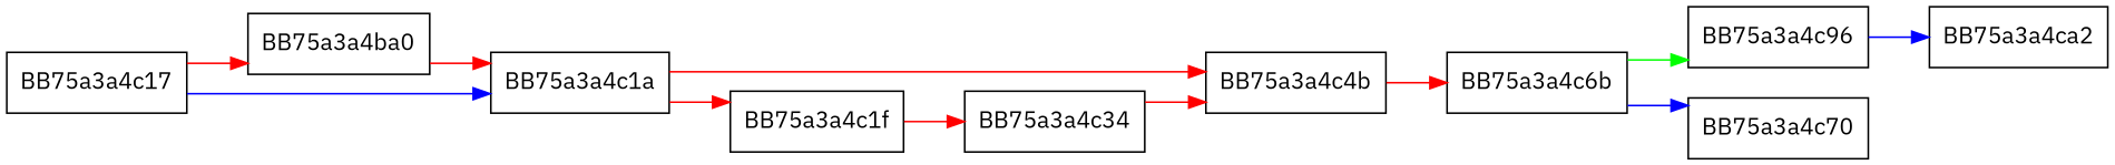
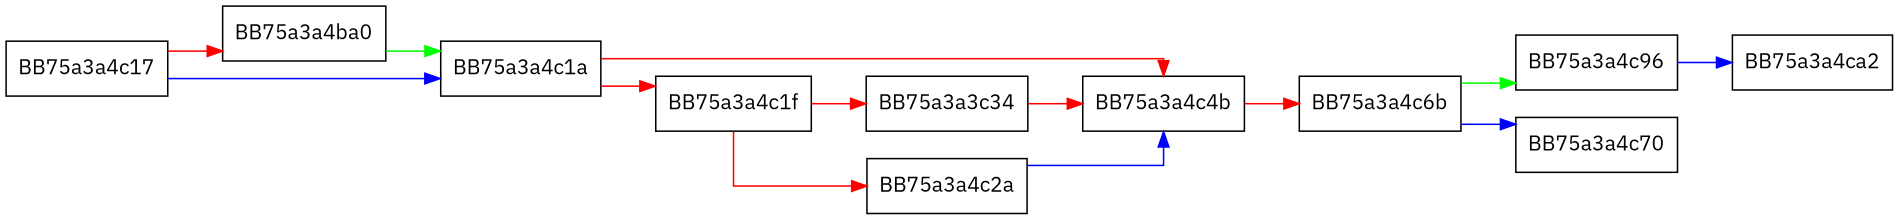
  digraph {
    fontname="IBM Plex Sans"
    rankdir=LR
    splines=ortho
    node [fontname="IBM Plex Sans" shape=box]
    edge [color=red fontname="IBM Plex Sans"]
    BB75a3a4ba0
    BB75a3a4c1a
    BB75a3a4c4b
    BB75a3a4c1f
    BB75a3a4c17
    BB75a3a4c6b
-   BB75a3a4c34
+   BB75a3a4c34 [label=BB75a3a3c34]
+   BB75a3a4c2a
    BB75a3a4c96
    BB75a3a4ca2
    BB75a3a4c70
-   BB75a3a4ba0 -> BB75a3a4c1a
+   BB75a3a4ba0 -> BB75a3a4c1a [color=green]
    BB75a3a4c1a -> BB75a3a4c4b
    BB75a3a4c1a -> BB75a3a4c1f
    BB75a3a4c4b -> BB75a3a4c6b
    BB75a3a4c1f -> BB75a3a4c34
+   BB75a3a4c1f -> BB75a3a4c2a
    BB75a3a4c17 -> BB75a3a4ba0
    BB75a3a4c17 -> BB75a3a4c1a [color=blue]
    BB75a3a4c6b -> BB75a3a4c96 [color=green]
    BB75a3a4c6b -> BB75a3a4c70 [color=blue]
    BB75a3a4c34 -> BB75a3a4c4b
+   BB75a3a4c2a -> BB75a3a4c4b [color=blue]
    BB75a3a4c96 -> BB75a3a4ca2 [color=blue]
  }
